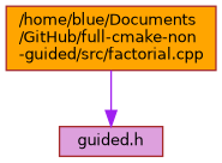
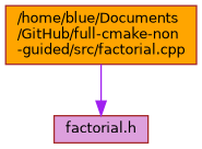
  digraph {
    node [color=brown fontname=Helvetica fontsize=10 shape=box style=filled]
    n1 [fillcolor=orange fontcolor=black height=0.2 label="/home/blue/Documents\l/GitHub/full-cmake-non\l-guided/src/factorial.cpp" width=0.4]
-   n2 [fillcolor=plum height=0.2 label="guided.h" width=0.4]
+   n2 [fillcolor=plum height=0.2 label="factorial.h" width=0.4]
    n1 -> n2 [color=purple fontname=Helvetica fontsize=10 labelfontname=Helvetica labelfontsize=10 style=solid]
  }
